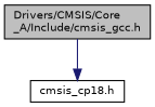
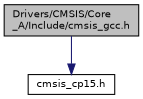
  digraph {
    node [color=black fontname=Helvetica fontsize=10 shape=record style=filled]
    n1 [fillcolor=grey75 fontcolor=black height=0.2 label="Drivers/CMSIS/Core\l_A/Include/cmsis_gcc.h" width=0.4]
-   n2 [fillcolor=white height=0.2 label="cmsis_cp18.h" width=0.4]
+   n2 [fillcolor=white height=0.2 label="cmsis_cp15.h" width=0.4]
    n1 -> n2 [color=midnightblue fontname=Helvetica fontsize=10 labelfontname=Helvetica labelfontsize=10 style=solid]
  }
